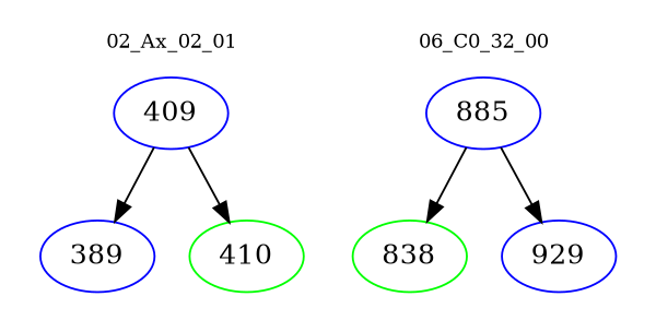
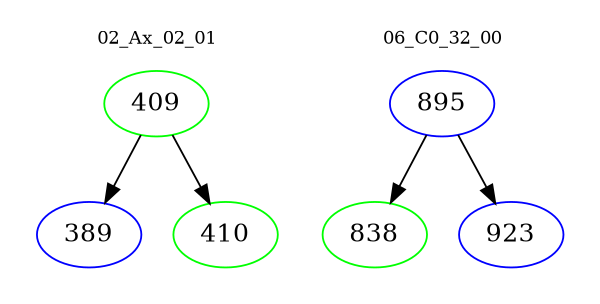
  digraph {
    node [color=blue]
    edge [color=black]
-   n1 [label=409]
+   n1 [color=green label=409]
    n2 [label=389]
    n3 [color=green label=410]
-   n4 [label=885]
+   n4 [label=895]
    n5 [color=green label=838]
-   n6 [label=929]
+   n6 [label=923]
    subgraph cluster_1 {
      color=white
      fontsize=10
      label="02_Ax_02_01"
      n1
      n2
      n3
    }
    subgraph cluster_2 {
      color=white
      fontsize=10
      label="06_C0_32_00"
      n4
      n5
      n6
    }
    n1 -> n2
    n1 -> n3
    n4 -> n5
    n4 -> n6
  }
